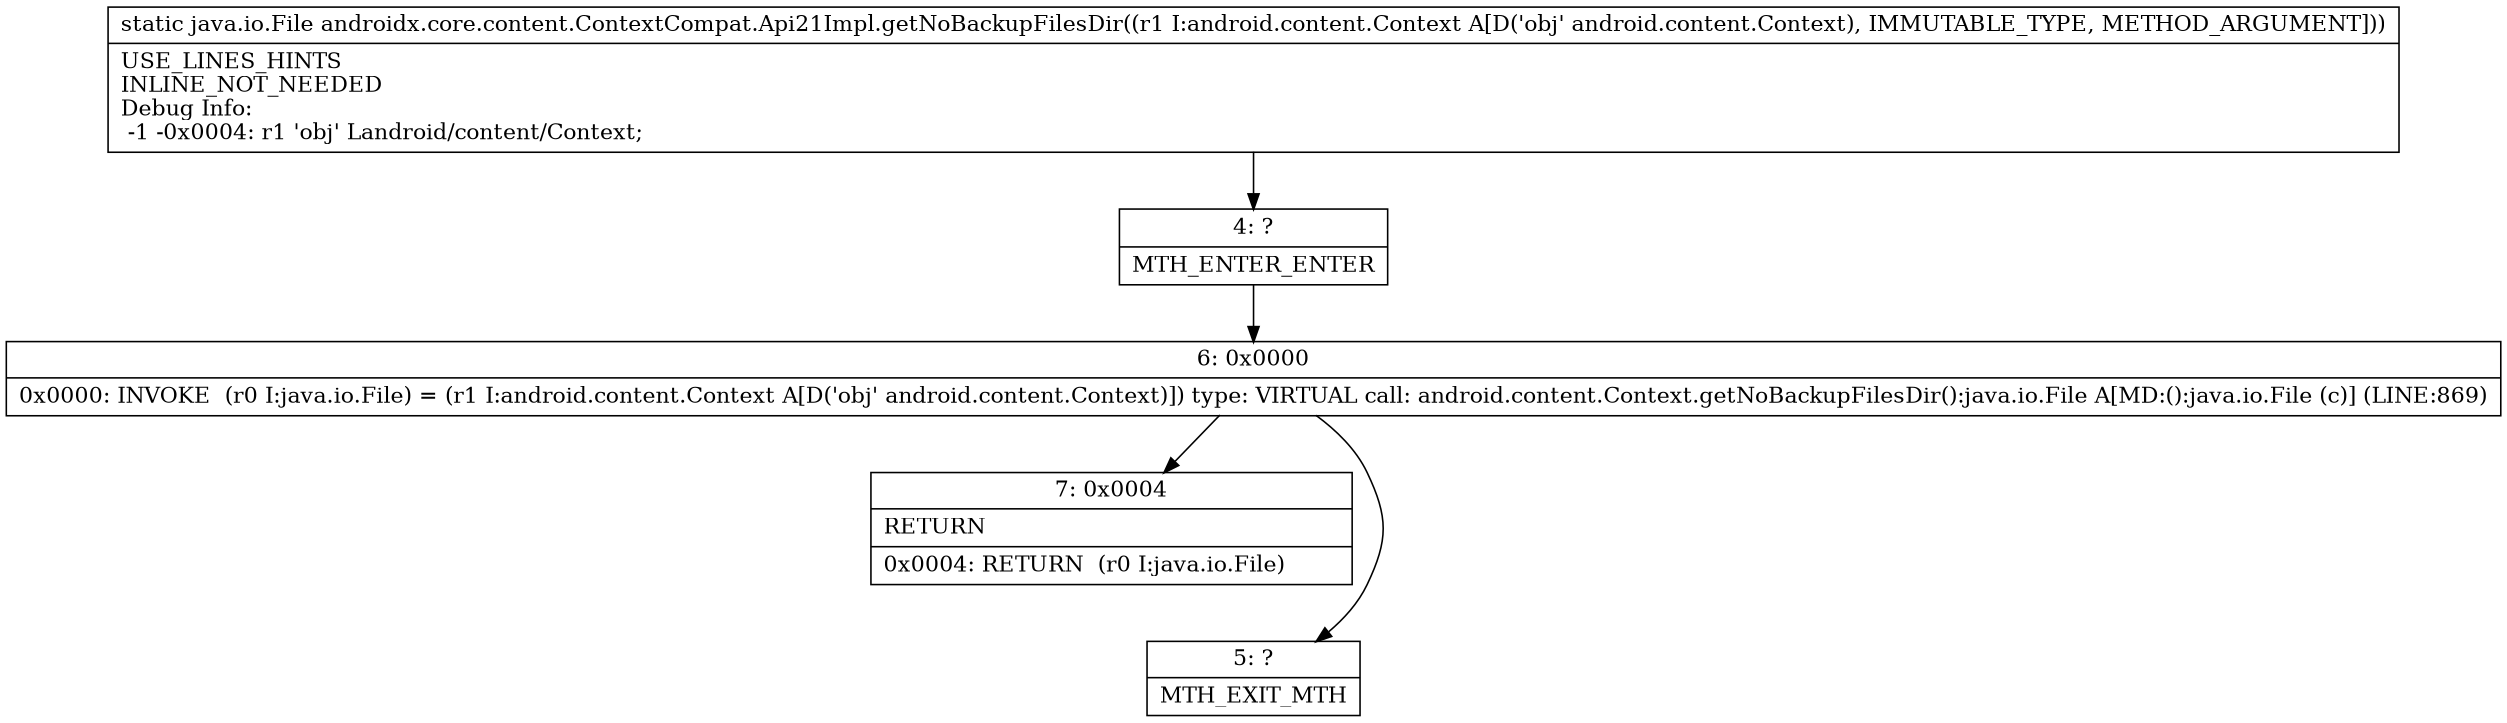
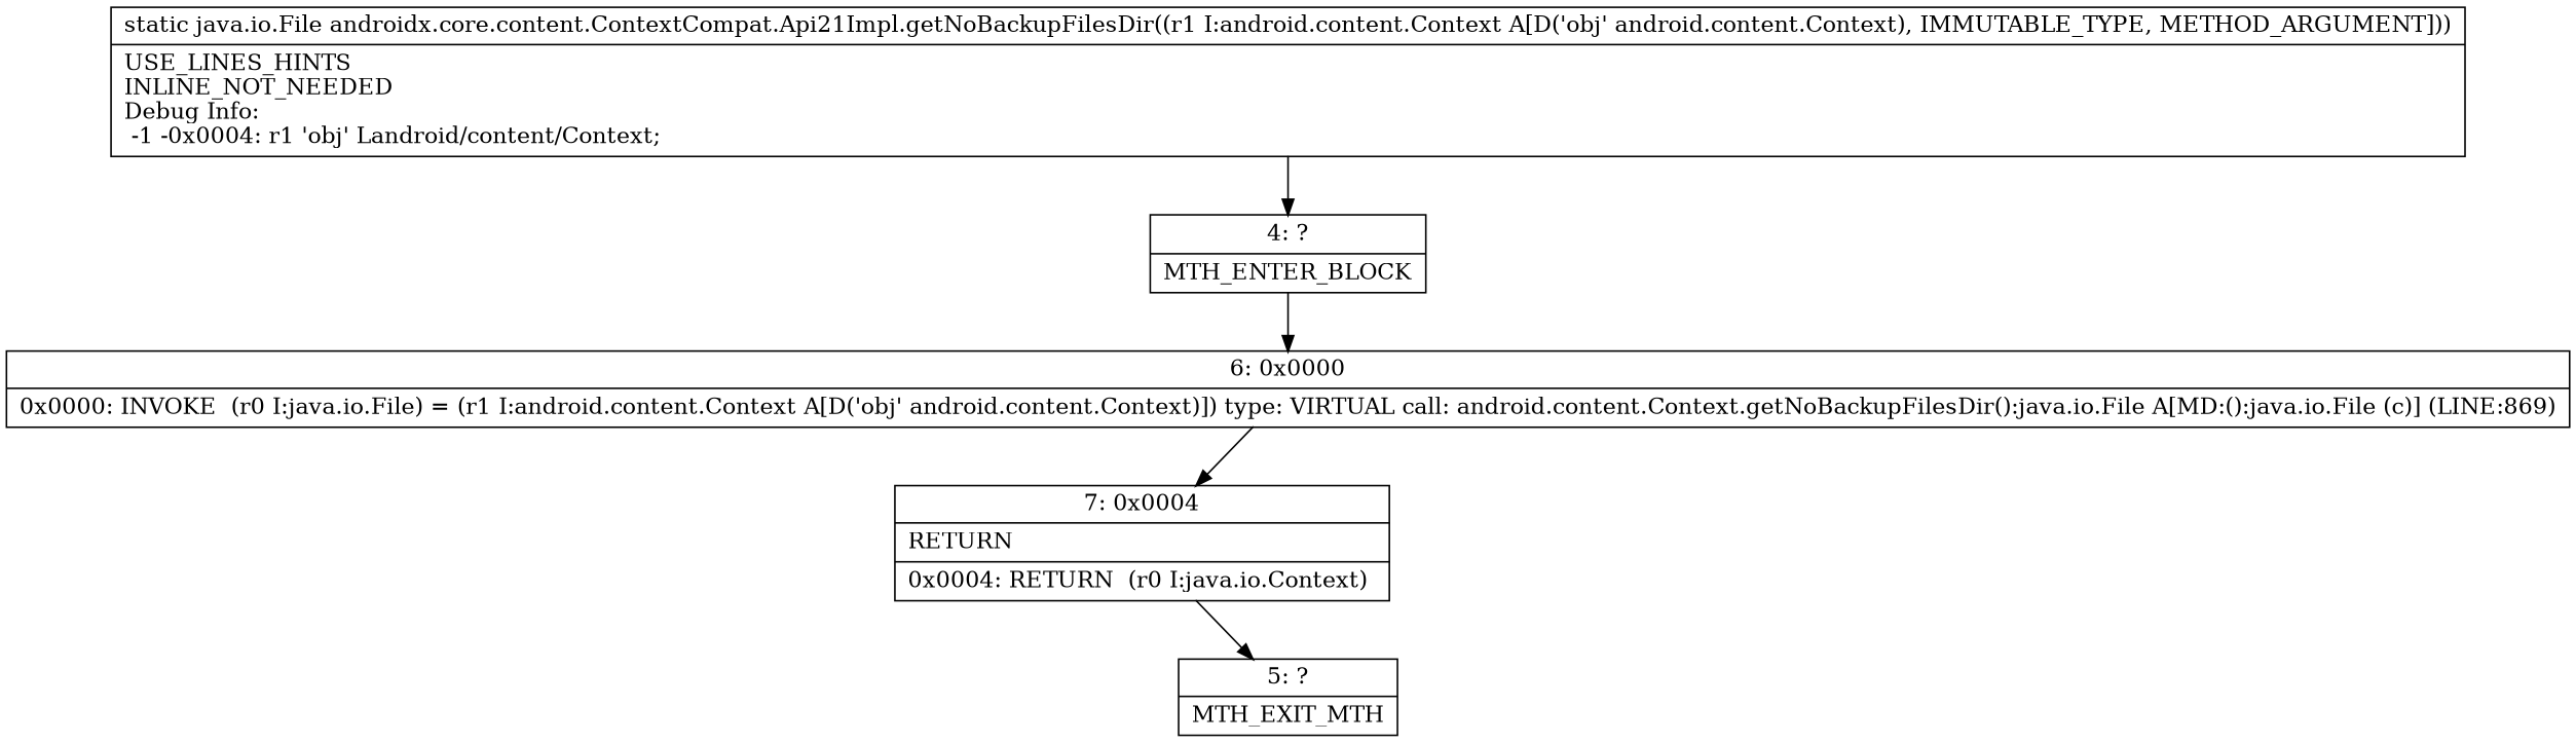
  digraph {
    node [shape=record]
-   n1 [label="{4\:\ ?|MTH_ENTER_ENTER\l}"]
+   n1 [label="{4\:\ ?|MTH_ENTER_BLOCK\l}"]
    n2 [label="{6\:\ 0x0000|0x0000: INVOKE  (r0 I:java.io.File) = (r1 I:android.content.Context A[D('obj' android.content.Context)]) type: VIRTUAL call: android.content.Context.getNoBackupFilesDir():java.io.File A[MD:():java.io.File (c)] (LINE:869)\l}"]
-   n3 [label="{7\:\ 0x0004|RETURN\l|0x0004: RETURN  (r0 I:java.io.File) \l}"]
+   n3 [label="{7\:\ 0x0004|RETURN\l|0x0004: RETURN  (r0 I:java.io.Context) \l}"]
    n4 [label="{5\:\ ?|MTH_EXIT_MTH\l}"]
    n5 [label="{static java.io.File androidx.core.content.ContextCompat.Api21Impl.getNoBackupFilesDir((r1 I:android.content.Context A[D('obj' android.content.Context), IMMUTABLE_TYPE, METHOD_ARGUMENT]))  | USE_LINES_HINTS\lINLINE_NOT_NEEDED\lDebug Info:\l  \-1 \-0x0004: r1 'obj' Landroid\/content\/Context;\l}"]
    n1 -> n2
    n2 -> n3
-   n2 -> n4
+   n3 -> n4
    n5 -> n1
  }
